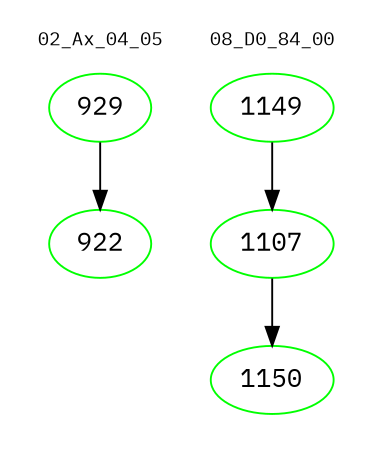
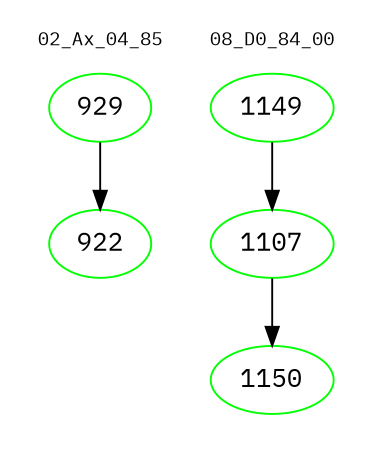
  digraph {
    fontname="IBM Plex Mono"
    node [color=green fontname="IBM Plex Mono"]
    edge [color=black fontname="IBM Plex Mono"]
    n1 [label=929]
    n2 [label=922]
    n3 [label=1149]
    n4 [label=1107]
    n5 [label=1150]
    subgraph cluster_1 {
      color=white
      fontsize=10
-     label="02_Ax_04_05"
+     label="02_Ax_04_85"
      n1
      n2
    }
    subgraph cluster_2 {
      color=white
      fontsize=10
      label="08_D0_84_00"
      n3
      n4
      n5
    }
    n1 -> n2
    n3 -> n4
    n4 -> n5
  }
